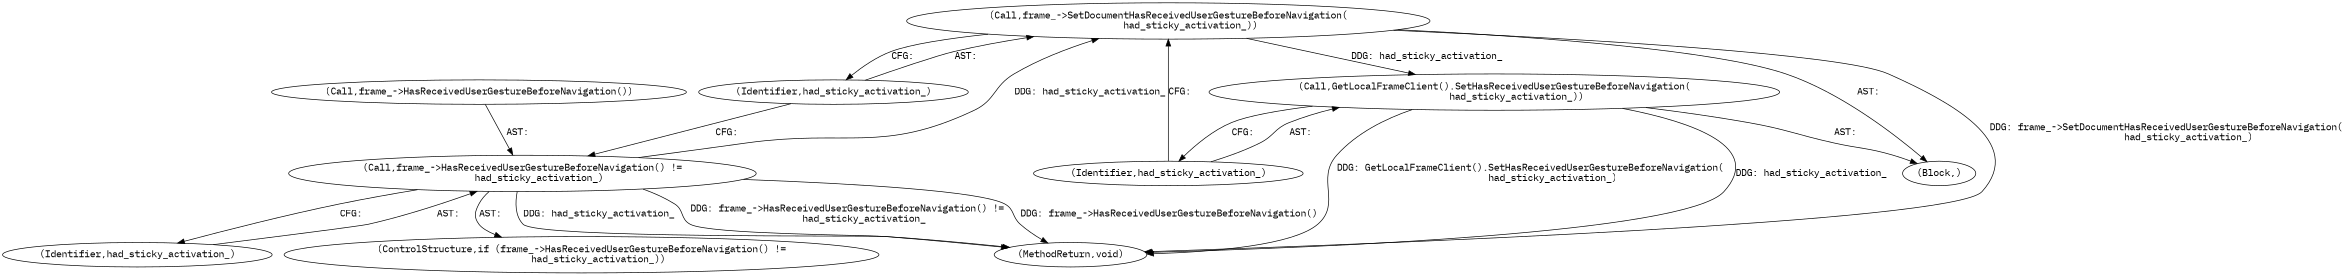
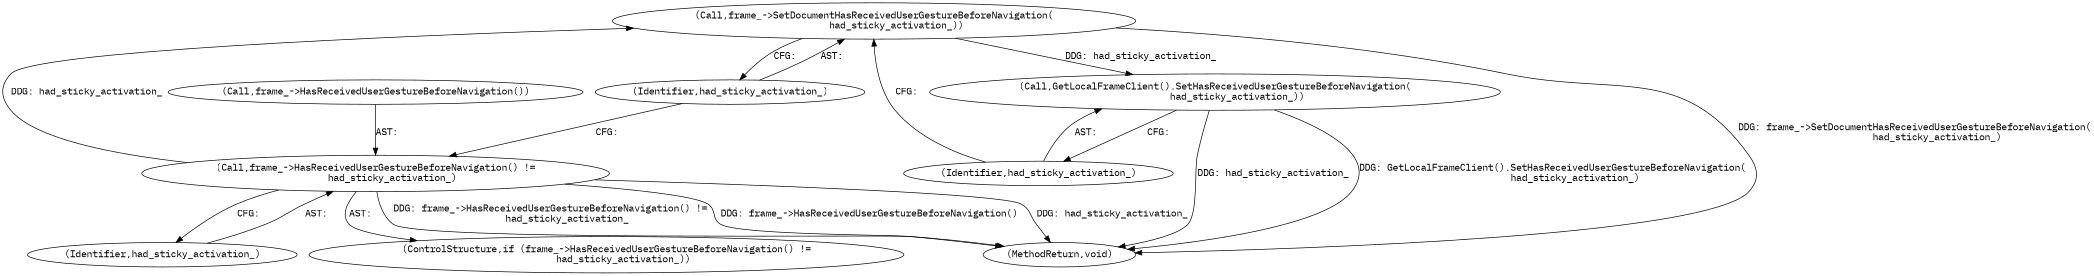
  digraph {
    fontname="IBM Plex Mono"
    node [fontname="IBM Plex Mono"]
    edge [fontname="IBM Plex Mono"]
    n1 [label="(Call,frame_->SetDocumentHasReceivedUserGestureBeforeNavigation(\n        had_sticky_activation_))"]
    n2 [label="(Call,GetLocalFrameClient().SetHasReceivedUserGestureBeforeNavigation(\n        had_sticky_activation_))"]
-   n3 [label="(Block,)"]
    n4 [label="(Identifier,had_sticky_activation_)"]
    n5 [label="(MethodReturn,void)"]
    n6 [label="(Identifier,had_sticky_activation_)"]
    n7 [label="(Call,frame_->HasReceivedUserGestureBeforeNavigation() !=\n      had_sticky_activation_)"]
    n8 [label="(Identifier,had_sticky_activation_)"]
    n9 [label="(ControlStructure,if (frame_->HasReceivedUserGestureBeforeNavigation() !=\n      had_sticky_activation_))"]
    n10 [label="(Call,frame_->HasReceivedUserGestureBeforeNavigation())"]
    n1 -> n2 [label="DDG: had_sticky_activation_"]
-   n1 -> n3 [label="AST: "]
    n1 -> n4 [label="CFG: "]
    n1 -> n5 [label="DDG: frame_->SetDocumentHasReceivedUserGestureBeforeNavigation(\n        had_sticky_activation_)"]
-   n2 -> n3 [label="AST: "]
    n2 -> n5 [label="DDG: GetLocalFrameClient().SetHasReceivedUserGestureBeforeNavigation(\n        had_sticky_activation_)"]
    n2 -> n5 [label="DDG: had_sticky_activation_"]
    n2 -> n6 [label="CFG: "]
    n4 -> n1 [label="AST: "]
    n4 -> n7 [label="CFG: "]
    n6 -> n1 [label="CFG: "]
    n6 -> n2 [label="AST: "]
    n7 -> n1 [label="DDG: had_sticky_activation_"]
    n7 -> n5 [label="DDG: had_sticky_activation_"]
    n7 -> n5 [label="DDG: frame_->HasReceivedUserGestureBeforeNavigation() !=\n      had_sticky_activation_"]
    n7 -> n5 [label="DDG: frame_->HasReceivedUserGestureBeforeNavigation()"]
    n7 -> n8 [label="CFG: "]
    n7 -> n9 [label="AST: "]
    n8 -> n7 [label="AST: "]
    n10 -> n7 [label="AST: "]
  }
